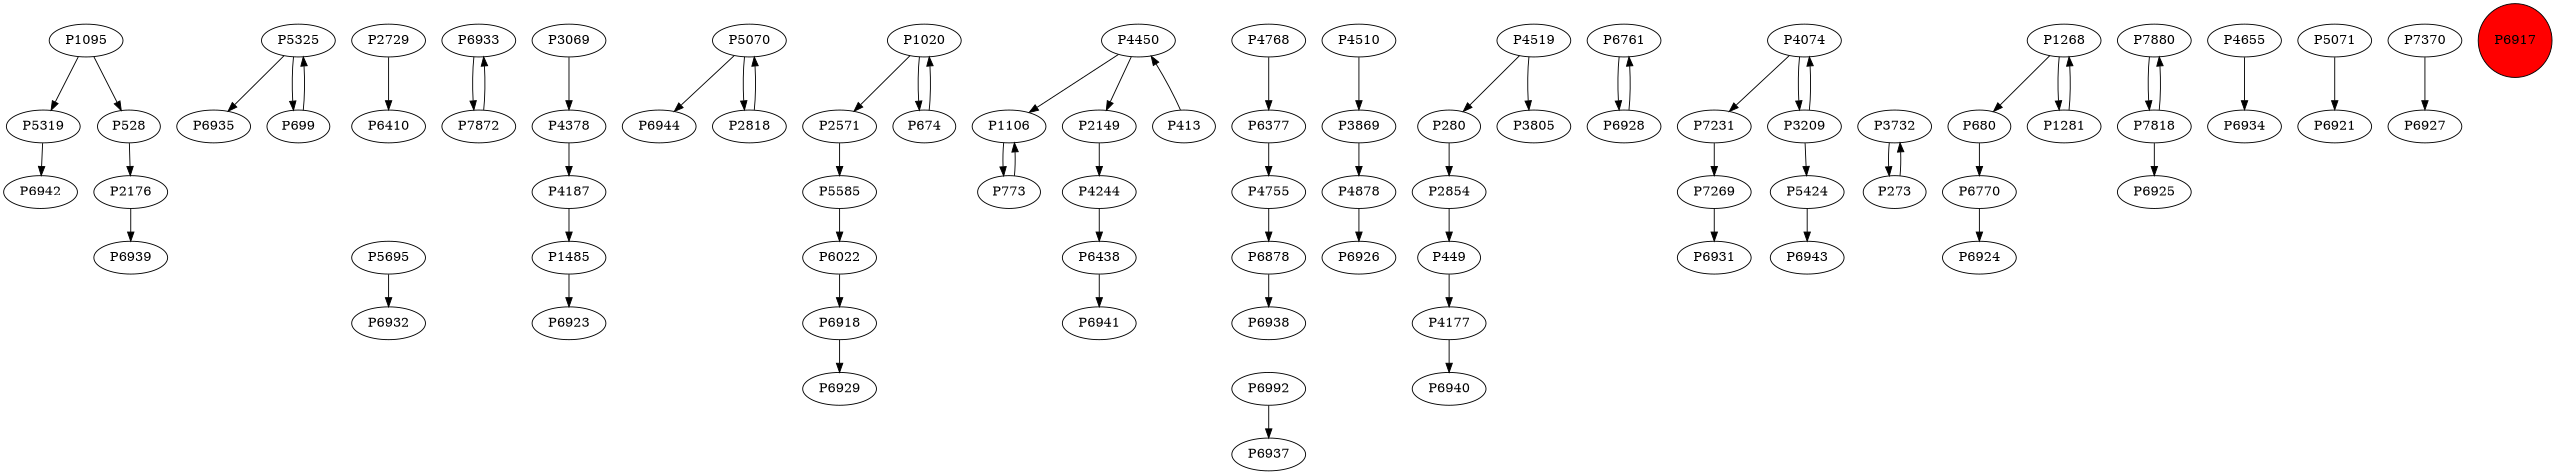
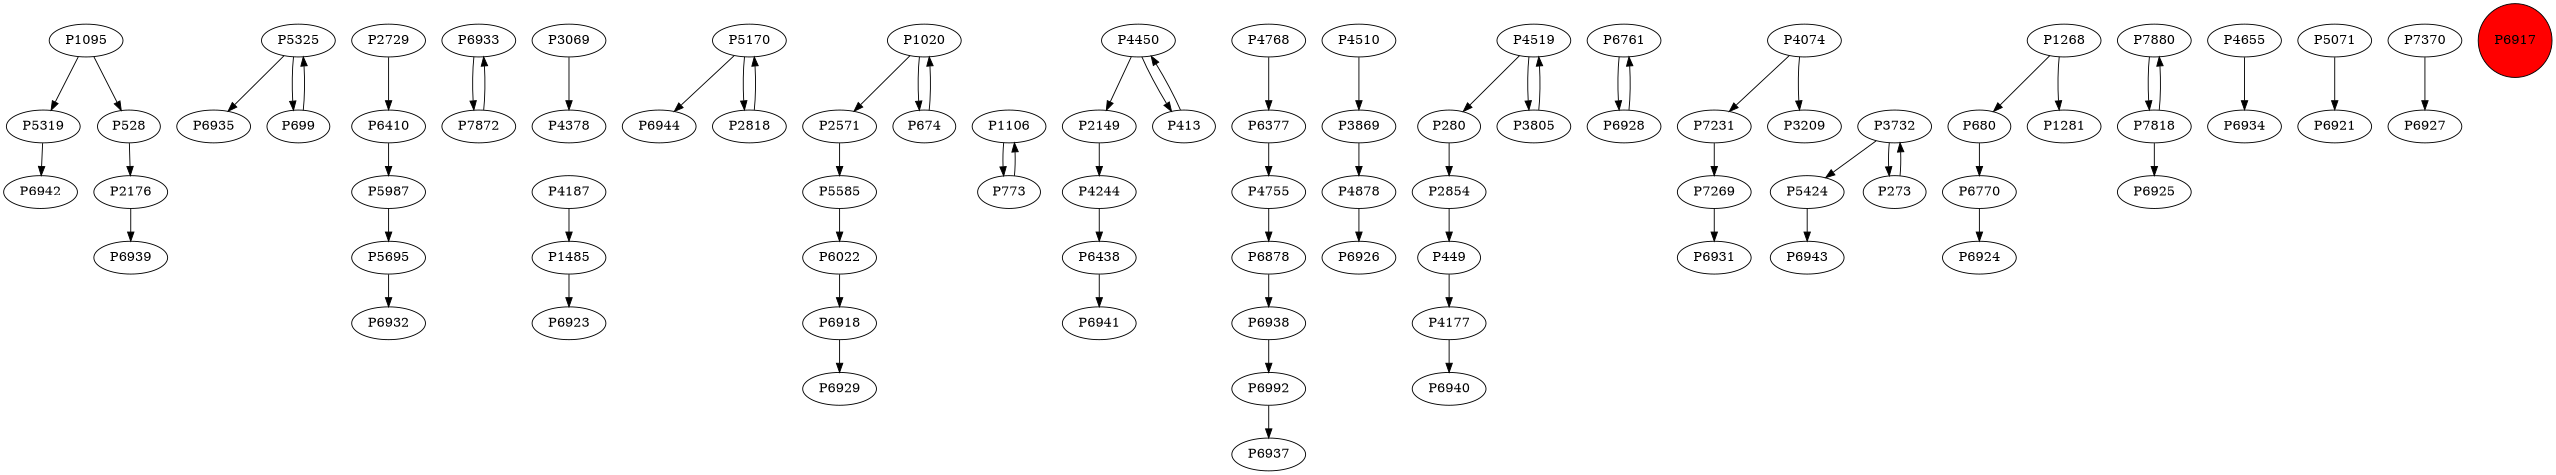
  digraph {
    P5319
    P6942
    P1095
    P528
    P2176
    P6939
    P5325
    P6935
    P699
    P5695
    P6932
    P6933
    P7872
    P3069
    P4378
    P4187
    P1485
-   P5070
+   P5070 [label=P5170]
    P6944
    P2818
    P2571
    P5585
    P6022
    P6918
    P6438
    P6941
    P773
    P1106
+   P5987
    P4755
    P6878
    P6938
    P6992
    P4878
    P6926
    P4177
    P6940
    P6761
    P6928
    P4519
    P280
    P3805
    P2854
    P449
    P7231
    P7269
    P6931
    P6923
    P273
    P3732
    P5424
    P6943
    P4450
    P2149
    P413
    P4244
    P1268
    P680
    P1281
    P6770
    P6924
    P6937
    P6929
    P7880
    P7818
    P6925
    P4510
    P3869
    P4655
    P6934
    P2729
    P6410
    P4074
    P3209
    P5071
    P6921
    n77 [label=P7370]
    P6927
    P6377
    P1020
    P674
    P4768
    P6917 [fillcolor=red shape=circle style=filled]
    P5319 -> P6942
    P1095 -> P5319
    P1095 -> P528
    P528 -> P2176
    P2176 -> P6939
    P5325 -> P6935
    P5325 -> P699
    P699 -> P5325
    P5695 -> P6932
    P6933 -> P7872
    P7872 -> P6933
    P3069 -> P4378
-   P4378 -> P4187
    P4187 -> P1485
    P1485 -> P6923
    P5070 -> P6944
    P5070 -> P2818
    P2818 -> P5070
    P2571 -> P5585
    P5585 -> P6022
    P6022 -> P6918
    P6918 -> P6929
    P6438 -> P6941
    P773 -> P1106
    P1106 -> P773
+   P5987 -> P5695
    P4755 -> P6878
    P6878 -> P6938
+   P6938 -> P6992
    P6992 -> P6937
    P4878 -> P6926
    P4177 -> P6940
    P6761 -> P6928
    P6928 -> P6761
    P4519 -> P280
    P4519 -> P3805
    P280 -> P2854
+   P3805 -> P4519
    P2854 -> P449
    P449 -> P4177
    P7231 -> P7269
    P7269 -> P6931
    P273 -> P3732
    P3732 -> P273
-   P3209 -> P5424
+   P3732 -> P5424
    P5424 -> P6943
    P4450 -> P2149
-   P4450 -> P1106
+   P4450 -> P413
    P2149 -> P4244
    P413 -> P4450
    P4244 -> P6438
    P1268 -> P680
    P1268 -> P1281
    P680 -> P6770
-   P1281 -> P1268
    P6770 -> P6924
    P7880 -> P7818
    P7818 -> P7880
    P7818 -> P6925
    P4510 -> P3869
    P3869 -> P4878
    P4655 -> P6934
    P2729 -> P6410
+   P6410 -> P5987
    P4074 -> P7231
    P4074 -> P3209
-   P3209 -> P4074
    P5071 -> P6921
    n77 -> P6927
    P6377 -> P4755
    P1020 -> P2571
    P1020 -> P674
    P674 -> P1020
    P4768 -> P6377
  }
